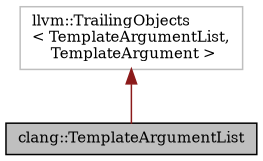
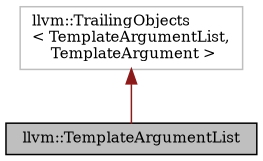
  digraph {
    fontname="DejaVu Serif"
    node [fontname="DejaVu Serif" fontsize=10 shape=record]
-   n1 [color=black fillcolor=grey75 fontcolor=black height=0.2 label="clang::TemplateArgumentList" style=filled width=0.4]
+   n1 [color=black fillcolor=grey75 fontcolor=black height=0.2 label="llvm::TemplateArgumentList" style=filled width=0.4]
    n2 [color=grey75 height=0.2 label="llvm::TrailingObjects\l\< TemplateArgumentList,\l TemplateArgument \>" width=0.4]
    n2 -> n1 [color=firebrick4 dir=back fontname="DejaVu Serif" fontsize=10 labelfontname=Helvetica labelfontsize=10 style=solid]
  }
